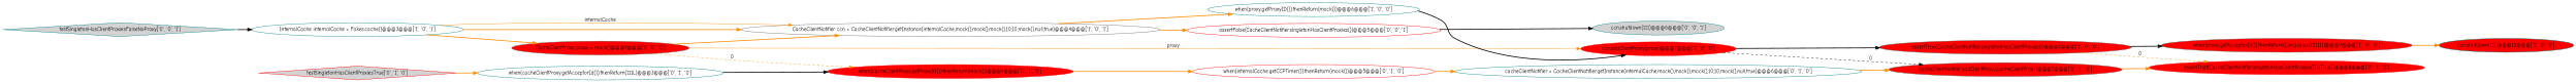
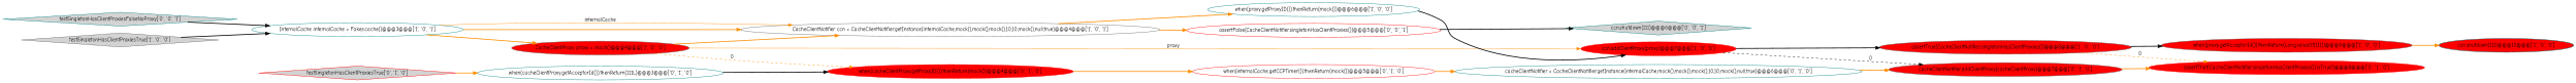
  digraph {
    fontname="Comic Neue"
    rankdir=LR
    node [color=teal fillcolor=red fontname="Comic Neue" shape=ellipse style=filled]
    edge [color=darkorange fontname="Comic Neue" style=bold]
    n1 [color=gray40 label="CacheClientProxy proxy = mock()@@@4@@@['1', '0', '0']"]
    n2 [color=gray40 fillcolor=white label="CacheClientNotifier ccn = CacheClientNotifier.getInstance(internalCache,mock(),mock(),mock(),10,10,mock(),null,true)@@@4@@@['1', '0', '1']"]
    n3 [color=red label="ccn.addClientProxy(proxy)@@@7@@@['1', '0', '0']"]
    n4 [color=red label="when(cacheClientProxy.getProxyID()).thenReturn(mock())@@@4@@@['0', '1', '0']"]
    n5 [fillcolor=white label="when(proxy.getProxyID()).thenReturn(mock())@@@6@@@['1', '0', '0']"]
    n6 [color=red fillcolor=white label="assertFalse(CacheClientNotifier.singletonHasClientProxies())@@@5@@@['0', '0', '1']"]
    n7 [color=gray40 label="cacheClientNotifier.addClientProxy(cacheClientProxy)@@@7@@@['0', '1', '0']"]
    n8 [color=gray40 label="assertTrue(CacheClientNotifier.singletonHasClientProxies())@@@8@@@['1', '0', '0']"]
    n9 [color=red fillcolor=white label="when(internalCache.getCCPTimer()).thenReturn(mock())@@@5@@@['0', '1', '0']"]
    n10 [color=red label="assertThat(CacheClientNotifier.singletonHasClientProxies()).isTrue()@@@8@@@['0', '1', '0']"]
-   n11 [fillcolor=lightgray label="ccn.shutdown(111)@@@6@@@['0', '0', '1']"]
+   n11 [fillcolor=lightgray label="ccn.shutdown(111)@@@6@@@['0', '0', '1']" shape=diamond]
    n12 [fillcolor=white label="cacheClientNotifier = CacheClientNotifier.getInstance(internalCache,mock(),mock(),mock(),10,10,mock(),null,true)@@@6@@@['0', '1', '0']"]
    n13 [color=gray40 label="when(proxy.getAcceptorId()).thenReturn(Long.valueOf(111))@@@9@@@['1', '0', '0']"]
    n14 [fillcolor=white label="InternalCache internalCache = Fakes.cache()@@@3@@@['1', '0', '1']"]
    n15 [label="ccn.shutdown(111)@@@10@@@['1', '0', '0']"]
    n16 [fillcolor=lightgray label="testSingletonHasClientProxiesFalseNoProxy['0', '0', '1']" shape=diamond]
    n17 [color=red fillcolor=lightgray label="testSingletonHasClientProxiesTrue['0', '1', '0']" shape=diamond]
    n18 [fillcolor=white label="when(cacheClientProxy.getAcceptorId()).thenReturn(111L)@@@3@@@['0', '1', '0']"]
+   n19 [color=gray40 fillcolor=lightgray label="testSingletonHasClientProxiesTrue['1', '0', '0']" shape=diamond]
    n1 -> n2
    n1 -> n3 [label=proxy style=solid]
    n1 -> n4 [label=0 style=dashed]
    n2 -> n5
    n2 -> n6
    n3 -> n7 [color=black label=0 style=dashed]
    n3 -> n8 [color=black]
    n4 -> n9
    n5 -> n3 [color=black]
    n6 -> n11 [color=black]
    n7 -> n10
    n8 -> n10 [label=0 style=dashed]
    n8 -> n13 [color=black]
    n9 -> n12
    n12 -> n7
    n13 -> n15
    n14 -> n1
    n14 -> n2 [label=internalCache style=solid]
    n14 -> n2
    n16 -> n14 [color=black]
    n17 -> n18
    n18 -> n4 [color=black]
+   n19 -> n14 [color=black]
  }
